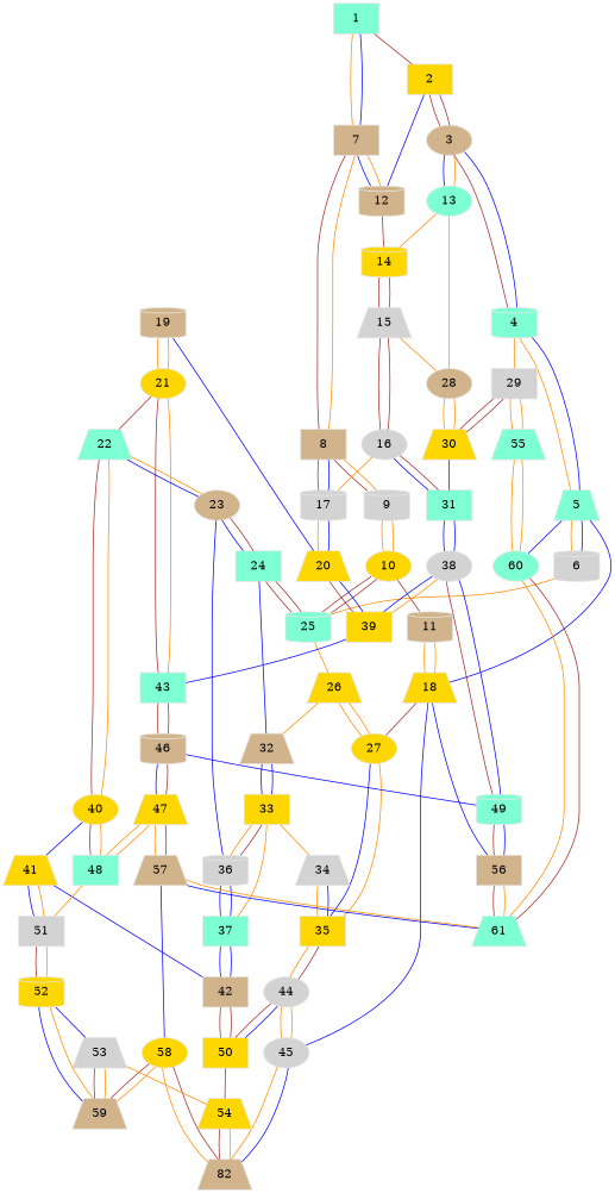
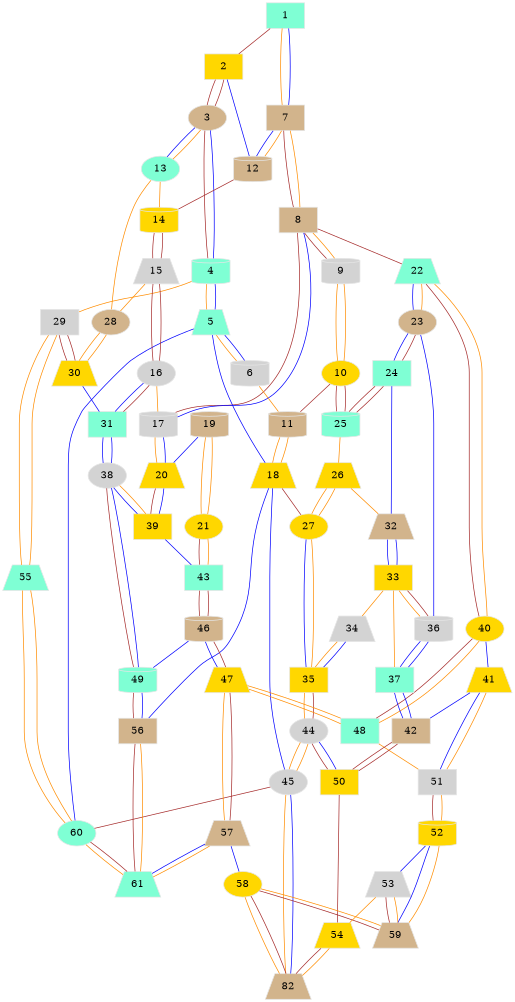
  graph {
    node [color=gray90 fillcolor=gold shape=trapezium style=filled]
    edge [color=darkorange]
    1 [fillcolor=aquamarine shape=box]
    2 [shape=box]
    7 [fillcolor=tan shape=box]
    3 [fillcolor=tan shape=ellipse]
    12 [fillcolor=tan shape=cylinder]
    8 [fillcolor=tan shape=box]
    4 [fillcolor=aquamarine shape=cylinder]
    13 [fillcolor=aquamarine shape=ellipse]
    14 [shape=cylinder]
    5 [fillcolor=aquamarine]
    29 [fillcolor=lightgrey shape=box]
    28 [fillcolor=tan shape=ellipse]
    6 [fillcolor=lightgrey shape=cylinder]
    18
    60 [fillcolor=aquamarine shape=ellipse]
    30
    55 [fillcolor=aquamarine]
    11 [fillcolor=tan shape=cylinder]
    27 [shape=ellipse]
    45 [fillcolor=lightgrey shape=ellipse]
    56 [fillcolor=tan shape=box]
    61 [fillcolor=aquamarine]
    9 [fillcolor=lightgrey shape=cylinder]
    17 [fillcolor=lightgrey shape=cylinder]
    10 [shape=ellipse]
    20
    25 [fillcolor=aquamarine shape=cylinder]
    26
    15 [fillcolor=lightgrey]
    16 [fillcolor=lightgrey shape=ellipse]
    31 [fillcolor=aquamarine shape=box]
    38 [fillcolor=lightgrey shape=ellipse]
    39 [shape=box]
    35 [shape=box]
    n35 [fillcolor=tan label=82]
    19 [fillcolor=tan shape=cylinder]
    21 [shape=ellipse]
    22 [fillcolor=aquamarine]
    43 [fillcolor=aquamarine shape=box]
    23 [fillcolor=tan shape=ellipse]
    40 [shape=ellipse]
    46 [fillcolor=tan shape=cylinder]
    24 [fillcolor=aquamarine shape=box]
    36 [fillcolor=lightgrey shape=cylinder]
    41
    48 [fillcolor=aquamarine shape=box]
    32 [fillcolor=tan]
    37 [fillcolor=aquamarine shape=box]
    33 [shape=box]
    44 [fillcolor=lightgrey shape=ellipse]
    49 [fillcolor=aquamarine shape=cylinder]
    34 [fillcolor=lightgrey]
    42 [fillcolor=tan shape=box]
    50 [shape=box]
    51 [fillcolor=lightgrey shape=box]
    52 [shape=cylinder]
    54
    47
    57 [fillcolor=tan]
    58 [shape=ellipse]
    53 [fillcolor=lightgrey]
    59 [fillcolor=tan]
    1 -- 2 [color=brown]
    1 -- 7
    1 -- 7 [color=blue]
    2 -- 3 [color=brown]
    2 -- 3 [color=brown]
    2 -- 12 [color=blue]
    7 -- 12 [color=blue]
    7 -- 12
    7 -- 8 [color=brown]
    7 -- 8
    3 -- 4 [color=brown]
    3 -- 4 [color=blue]
    3 -- 13 [color=blue]
    3 -- 13
    12 -- 14 [color=brown]
    8 -- 9 [color=brown]
    8 -- 9
    8 -- 17 [color=brown]
    8 -- 17 [color=blue]
    4 -- 5
    4 -- 5 [color=blue]
    4 -- 29
    13 -- 14
    13 -- 28
    14 -- 15 [color=brown]
    14 -- 15 [color=brown]
    5 -- 6
    5 -- 6 [color=blue]
    5 -- 18 [color=blue]
    5 -- 60 [color=blue]
    29 -- 30 [color=brown]
    29 -- 30 [color=brown]
    29 -- 55
    29 -- 55
    28 -- 30
    28 -- 30
-   6 -- 25
+   6 -- 11
    18 -- 27 [color=brown]
    18 -- 45 [color=blue]
    18 -- 56 [color=blue]
    60 -- 61
    60 -- 61 [color=brown]
    30 -- 31 [color=blue]
    55 -- 60
    55 -- 60
    11 -- 18
    11 -- 18
    27 -- 35 [color=blue]
    27 -- 35
+   45 -- 60 [color=brown]
    45 -- n35
    45 -- n35 [color=blue]
    56 -- 61 [color=brown]
    56 -- 61
    9 -- 10
    9 -- 10
    17 -- 20
    17 -- 20 [color=blue]
    10 -- 11 [color=brown]
    10 -- 25 [color=brown]
    10 -- 25 [color=brown]
    20 -- 39 [color=brown]
    20 -- 39 [color=blue]
    25 -- 26
    26 -- 27
    26 -- 27
    26 -- 32
    15 -- 28
    15 -- 16 [color=brown]
    15 -- 16 [color=brown]
    16 -- 17
    16 -- 31 [color=blue]
    16 -- 31 [color=brown]
    31 -- 38 [color=blue]
    31 -- 38 [color=blue]
    38 -- 39 [color=blue]
    38 -- 39
    38 -- 49 [color=brown]
    38 -- 49 [color=blue]
    39 -- 43 [color=blue]
    35 -- 44
    35 -- 44 [color=brown]
    19 -- 20 [color=blue]
    19 -- 21
    19 -- 21
-   21 -- 22 [color=brown]
+   8 -- 22 [color=brown]
    21 -- 43 [color=brown]
    21 -- 43
    22 -- 23 [color=blue]
    22 -- 23
    22 -- 40 [color=brown]
    22 -- 40
    43 -- 46 [color=brown]
    43 -- 46 [color=brown]
    23 -- 24 [color=blue]
    23 -- 24 [color=brown]
    23 -- 36 [color=blue]
    40 -- 41 [color=blue]
    40 -- 48 [color=brown]
    40 -- 48
    46 -- 49 [color=blue]
    46 -- 47 [color=blue]
    46 -- 47 [color=brown]
    24 -- 25 [color=brown]
    24 -- 25 [color=brown]
    24 -- 32 [color=blue]
    36 -- 37 [color=blue]
    36 -- 37 [color=blue]
    41 -- 42 [color=blue]
    41 -- 51 [color=blue]
    41 -- 51
    48 -- 51
    32 -- 33 [color=blue]
    32 -- 33 [color=blue]
    37 -- 42 [color=blue]
    37 -- 42 [color=blue]
    33 -- 36
    33 -- 36 [color=brown]
    33 -- 37
    33 -- 34
    44 -- 45
    44 -- 45
    44 -- 50 [color=brown]
    44 -- 50 [color=blue]
    49 -- 56 [color=brown]
    49 -- 56 [color=blue]
    34 -- 35
    34 -- 35 [color=blue]
    42 -- 50 [color=brown]
    42 -- 50 [color=brown]
    50 -- 54 [color=brown]
    51 -- 52 [color=brown]
    51 -- 52
    52 -- 53 [color=blue]
    52 -- 59 [color=blue]
    52 -- 59
    54 -- n35 [color=brown]
    54 -- n35
    47 -- 48
    47 -- 48
    47 -- 57
    47 -- 57 [color=brown]
    57 -- 61 [color=blue]
    57 -- 61
    57 -- 58 [color=blue]
    58 -- n35
    58 -- n35 [color=brown]
    58 -- 59 [color=brown]
    58 -- 59
    53 -- 54
    53 -- 59 [color=brown]
    53 -- 59
  }
